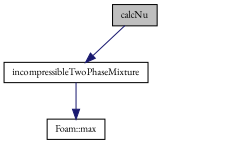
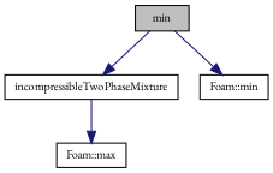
  digraph {
    fontname="EB Garamond"
    rankdir=TB
    node [color=black fontname="EB Garamond" fontsize=10 shape=record]
    edge [color=midnightblue fontname="EB Garamond" fontsize=10 labelfontname=Helvetica labelfontsize=10 style=solid]
-   n1 [fillcolor=grey75 fontcolor=black height=0.2 label=calcNu style=filled width=0.4]
+   n1 [fillcolor=grey75 fontcolor=black height=0.2 label=min style=filled width=0.4]
    n2 [height=0.2 label=incompressibleTwoPhaseMixture width=0.4]
+   n3 [height=0.2 label="Foam::min" width=0.4]
    n4 [height=0.2 label="Foam::max" width=0.4]
    n1 -> n2
+   n1 -> n3
    n2 -> n4
  }
